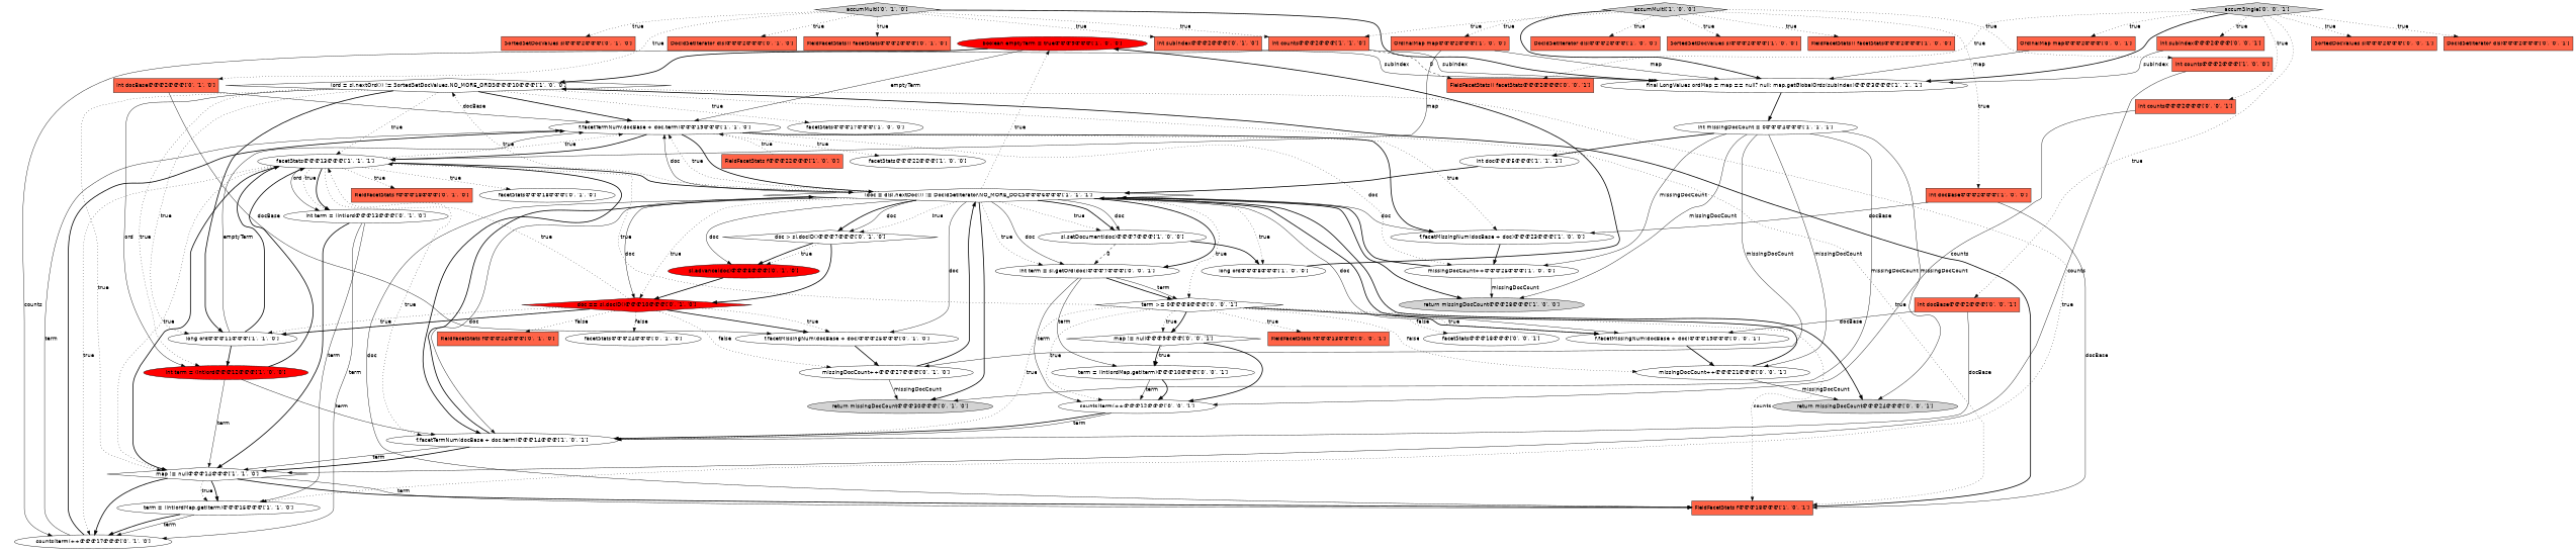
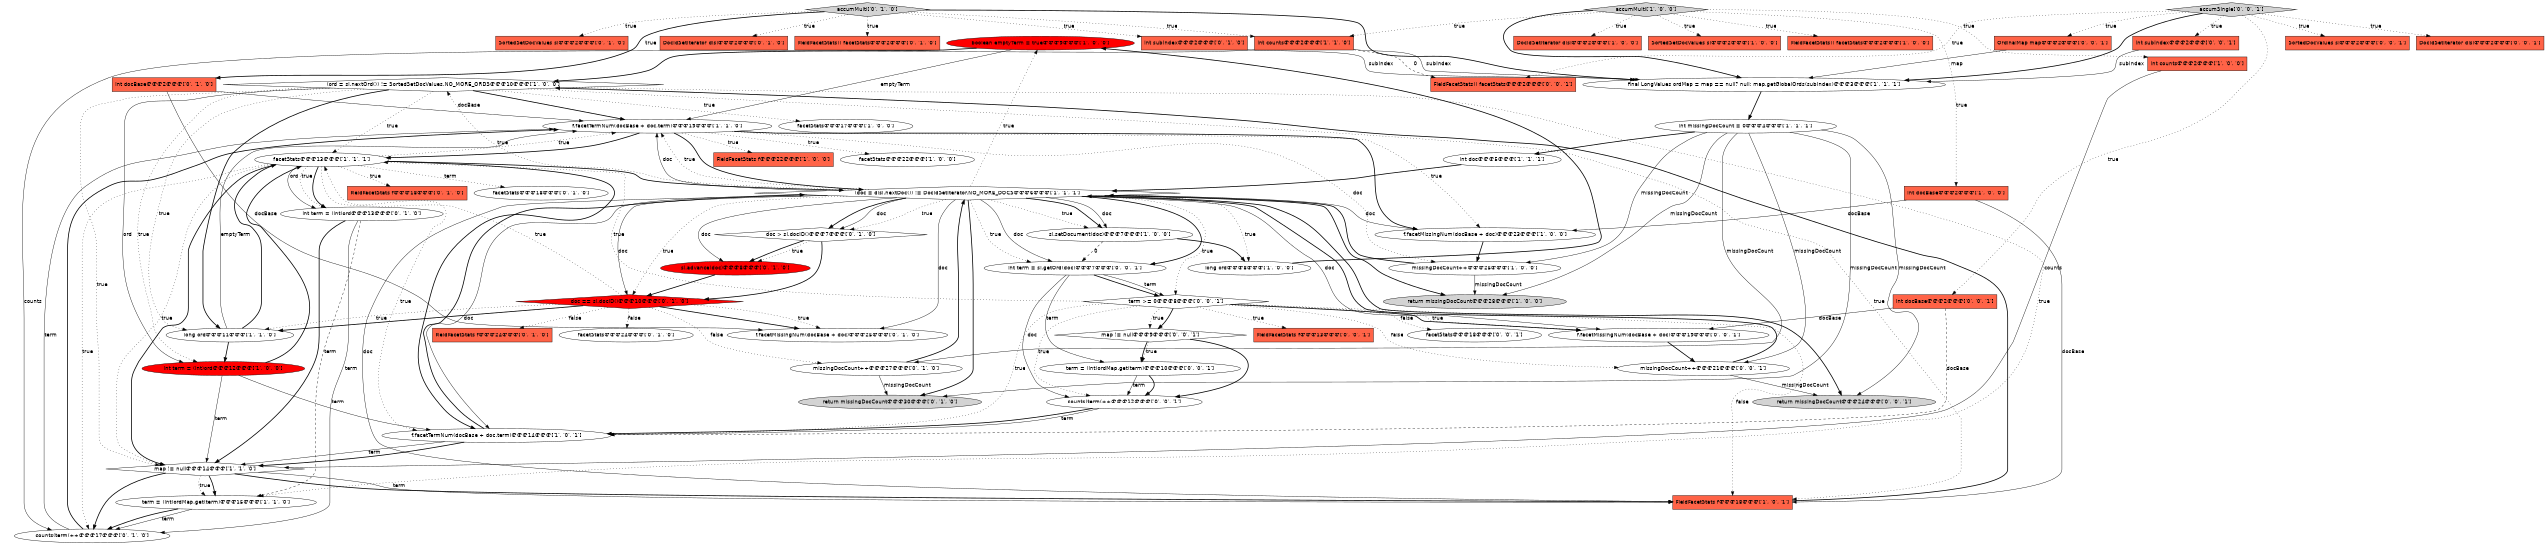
  digraph {
    fontname="DejaVu Sans"
    node [fillcolor=white fontname="DejaVu Sans" shape=ellipse style=filled]
    edge [fontname="DejaVu Sans" style=dotted]
    n1 [fillcolor=red label="boolean emptyTerm = true@@@9@@@['1', '0', '0']"]
    n2 [label="(ord = si.nextOrd()) != SortedSetDocValues.NO_MORE_ORDS@@@10@@@['1', '0', '0']" shape=diamond]
    n3 [label="f.facetTermNum(docBase + doc,term)@@@19@@@['1', '1', '0']"]
    n4 [fillcolor=red label="int term = (int)ord@@@12@@@['1', '0', '0']"]
    n5 [label="facetStats@@@13@@@['1', '1', '1']"]
    n6 [label="map != null@@@14@@@['1', '1', '0']" shape=diamond]
    n7 [fillcolor=tomato label="FieldFacetStats f@@@18@@@['1', '0', '1']" shape=box]
    n8 [label="facetStats@@@17@@@['1', '0', '0']"]
    n9 [label="term = (int)ordMap.get(term)@@@15@@@['1', '1', '0']"]
    n10 [label="long ord@@@11@@@['1', '1', '0']"]
    n11 [label="missingDocCount++@@@25@@@['1', '0', '0']"]
    n12 [label="(doc = disi.nextDoc()) != DocIdSetIterator.NO_MORE_DOCS@@@6@@@['1', '1', '1']" shape=diamond]
    n13 [label="f.facetMissingNum(docBase + doc)@@@23@@@['1', '0', '0']"]
    n14 [fillcolor=tomato label="FieldFacetStats f@@@22@@@['1', '0', '0']" shape=box]
    n15 [label="facetStats@@@22@@@['1', '0', '0']"]
    n16 [label="f.facetTermNum(docBase + doc,term)@@@14@@@['1', '0', '1']"]
    n17 [label="counts(term(++@@@17@@@['0', '1', '0']"]
    n18 [label="int term = (int)ord@@@13@@@['0', '1', '0']"]
    n19 [fillcolor=tomato label="FieldFacetStats f@@@18@@@['0', '1', '0']" shape=box]
    n20 [label="facetStats@@@18@@@['0', '1', '0']"]
    n21 [label="map != null@@@9@@@['0', '0', '1']" shape=diamond]
    n22 [label="term = (int)ordMap.get(term)@@@10@@@['0', '0', '1']"]
    n23 [label="counts(term(++@@@12@@@['0', '0', '1']"]
    n24 [fillcolor=tomato label="FieldFacetStats f@@@13@@@['0', '0', '1']" shape=box]
    n25 [label="f.facetMissingNum(docBase + doc)@@@25@@@['0', '1', '0']"]
    n26 [label="missingDocCount++@@@27@@@['0', '1', '0']"]
    n27 [fillcolor=lightgray label="return missingDocCount@@@30@@@['0', '1', '0']"]
    n28 [fillcolor=lightgray label="return missingDocCount@@@28@@@['1', '0', '0']"]
    n29 [fillcolor=tomato label="int docBase@@@2@@@['0', '1', '0']" shape=box]
    n30 [label="si.setDocument(doc)@@@7@@@['1', '0', '0']"]
    n31 [label="int term = si.getOrd(doc)@@@7@@@['0', '0', '1']"]
    n32 [label="long ord@@@8@@@['1', '0', '0']"]
    n33 [label="term >= 0@@@8@@@['0', '0', '1']" shape=diamond]
    n34 [label="doc > si.docID()@@@7@@@['0', '1', '0']" shape=diamond]
    n35 [fillcolor=red label="si.advance(doc)@@@8@@@['0', '1', '0']"]
    n36 [fillcolor=red label="doc == si.docID()@@@10@@@['0', '1', '0']" shape=diamond]
    n37 [label="f.facetMissingNum(docBase + doc)@@@19@@@['0', '0', '1']"]
    n38 [fillcolor=lightgray label="return missingDocCount@@@24@@@['0', '0', '1']"]
    n39 [label="facetStats@@@18@@@['0', '0', '1']"]
    n40 [fillcolor=tomato label="int subIndex@@@2@@@['0', '1', '0']" shape=box]
    n41 [label="final LongValues ordMap = map == null? null: map.getGlobalOrds(subIndex)@@@3@@@['1', '1', '1']"]
    n42 [label="int missingDocCount = 0@@@4@@@['1', '1', '1']"]
    n43 [fillcolor=tomato label="int subIndex@@@2@@@['0', '0', '1']" shape=box]
    n44 [fillcolor=tomato label="FieldFacetStats f@@@24@@@['0', '1', '0']" shape=box]
    n45 [fillcolor=lightgray label="accumMulti['0', '1', '0']" shape=diamond]
    n46 [fillcolor=tomato label="FieldFacetStats(( facetStats@@@2@@@['0', '1', '0']" shape=box]
    n47 [fillcolor=tomato label="int counts@@@2@@@['1', '1', '0']" shape=box]
    n48 [fillcolor=tomato label="SortedSetDocValues si@@@2@@@['0', '1', '0']" shape=box]
    n49 [fillcolor=tomato label="DocIdSetIterator disi@@@2@@@['0', '1', '0']" shape=box]
    n50 [fillcolor=tomato label="FieldFacetStats(( facetStats@@@2@@@['0', '0', '1']" shape=box]
-   n51 [fillcolor=tomato label="int counts@@@2@@@['0', '0', '1']" shape=box]
    n52 [label="facetStats@@@24@@@['0', '1', '0']"]
    n53 [fillcolor=tomato label="int counts@@@2@@@['1', '0', '0']" shape=box]
    n54 [fillcolor=lightgray label="accumMulti['1', '0', '0']" shape=diamond]
-   n55 [fillcolor=tomato label="OrdinalMap map@@@2@@@['1', '0', '0']" shape=box]
    n56 [fillcolor=tomato label="FieldFacetStats(( facetStats@@@2@@@['1', '0', '0']" shape=box]
    n57 [fillcolor=tomato label="int docBase@@@2@@@['1', '0', '0']" shape=box]
    n58 [fillcolor=tomato label="DocIdSetIterator disi@@@2@@@['1', '0', '0']" shape=box]
    n59 [fillcolor=tomato label="SortedSetDocValues si@@@2@@@['1', '0', '0']" shape=box]
    n60 [label="missingDocCount++@@@21@@@['0', '0', '1']"]
    n61 [fillcolor=tomato label="OrdinalMap map@@@2@@@['0', '0', '1']" shape=box]
    n62 [fillcolor=tomato label="SortedDocValues si@@@2@@@['0', '0', '1']" shape=box]
    n63 [label="int doc@@@5@@@['1', '1', '1']"]
    n64 [fillcolor=tomato label="DocIdSetIterator disi@@@2@@@['0', '0', '1']" shape=box]
    n65 [fillcolor=lightgray label="accumSingle['0', '0', '1']" shape=diamond]
    n66 [fillcolor=tomato label="int docBase@@@2@@@['0', '0', '1']" shape=box]
    n1 -> n2 [style=bold]
    n1 -> n3 [label=emptyTerm style=solid]
    n2 -> n3 [style=bold]
    n2 -> n4 [label=true]
    n2 -> n4 [label=ord style=solid]
    n2 -> n5 [label=true]
    n2 -> n6 [label=true]
    n2 -> n7 [label=true]
    n2 -> n8 [label=true]
    n2 -> n9 [label=true]
    n2 -> n10 [label=true]
    n2 -> n10 [style=bold]
    n3 -> n5 [style=bold]
    n3 -> n11 [label=doc]
    n3 -> n12 [style=bold]
    n3 -> n13 [style=bold]
    n3 -> n13 [label=true]
-   n14 -> n3 [label=true]
+   n3 -> n14 [label=true]
    n3 -> n15 [label=true]
    n4 -> n5 [style=bold]
    n4 -> n6 [label=term style=solid]
    n4 -> n16 [label=term style=solid]
    n5 -> n3 [label=true]
    n5 -> n6 [style=bold]
    n5 -> n6 [label=true]
    n5 -> n12 [style=bold]
    n5 -> n16 [label=true]
    n5 -> n16 [style=bold]
    n5 -> n17 [label=true]
    n5 -> n18 [style=bold]
    n5 -> n18 [label=true]
    n5 -> n18 [label=ord style=solid]
    n5 -> n19 [label=true]
-   n5 -> n20 [label=true]
+   n5 -> n20 [label=term]
    n6 -> n7 [label=term style=solid]
    n6 -> n7 [style=bold]
    n6 -> n9 [style=bold]
    n6 -> n9 [label=true]
    n6 -> n17 [style=bold]
    n7 -> n2 [style=bold]
    n9 -> n17 [label=term style=solid]
    n9 -> n17 [style=bold]
    n10 -> n3 [label=emptyTerm style=solid]
    n10 -> n4 [style=bold]
    n10 -> n5 [style=bold]
    n11 -> n12 [style=bold]
    n11 -> n28 [label=missingDocCount style=solid]
    n12 -> n1 [label=true]
    n12 -> n2 [label=true]
    n12 -> n3 [label=doc style=solid]
    n12 -> n3 [label=true]
    n12 -> n7 [label=doc style=solid]
    n12 -> n13 [label=doc style=solid]
    n12 -> n16 [label=doc style=solid]
    n12 -> n25 [label=doc style=solid]
    n12 -> n27 [style=bold]
    n12 -> n28 [style=bold]
    n12 -> n30 [label=true]
    n12 -> n30 [style=bold]
    n12 -> n30 [label=doc style=solid]
    n12 -> n31 [label=doc style=solid]
    n12 -> n31 [style=bold]
    n12 -> n31 [label=true]
    n12 -> n32 [label=true]
    n12 -> n33 [label=true]
    n12 -> n34 [label=true]
    n12 -> n34 [style=bold]
    n12 -> n34 [label=doc style=solid]
    n12 -> n35 [label=doc style=solid]
    n12 -> n36 [label=doc style=solid]
    n12 -> n36 [label=true]
    n12 -> n37 [label=doc style=solid]
    n12 -> n38 [style=bold]
    n13 -> n11 [style=bold]
    n16 -> n6 [label=term style=solid]
    n16 -> n6 [style=bold]
    n16 -> n12 [style=bold]
    n17 -> n3 [style=bold]
    n17 -> n3 [label=term style=solid]
    n18 -> n6 [style=bold]
-   n18 -> n9 [label=term style=solid]
+   n18 -> n9 [label=term style=dashed]
    n18 -> n17 [label=term style=solid]
    n21 -> n22 [style=bold]
    n21 -> n22 [label=true]
    n21 -> n23 [style=bold]
    n22 -> n23 [style=bold]
    n22 -> n23 [label=term style=solid]
    n23 -> n16 [style=bold]
    n23 -> n16 [label=term style=solid]
-   n25 -> n26 [style=bold]
    n26 -> n12 [style=bold]
    n26 -> n27 [label=missingDocCount style=solid]
    n29 -> n3 [label=docBase style=solid]
    n29 -> n25 [label=docBase style=solid]
    n30 -> n31 [label=0 style=dashed]
    n30 -> n32 [style=bold]
    n31 -> n22 [label=term style=solid]
-   n31 -> n23 [label=term style=solid]
+   n31 -> n23 [label=doc style=solid]
    n31 -> n33 [style=bold]
    n31 -> n33 [label=term style=solid]
    n32 -> n1 [style=bold]
    n33 -> n5 [label=true]
-   n33 -> n7 [label=counts]
+   n33 -> n7 [label=false]
    n33 -> n16 [label=true]
    n33 -> n21 [style=bold]
    n33 -> n21 [label=true]
    n33 -> n23 [label=true]
    n33 -> n24 [label=true]
    n33 -> n37 [style=bold]
    n33 -> n37 [label=true]
    n33 -> n39 [label=false]
    n33 -> n60 [label=false]
    n34 -> n35 [style=bold]
    n34 -> n35 [label=true]
    n34 -> n36 [style=bold]
    n35 -> n36 [style=bold]
    n36 -> n5 [label=true]
    n36 -> n10 [label=true]
    n36 -> n10 [style=bold]
    n36 -> n25 [label=true]
    n36 -> n25 [style=bold]
    n36 -> n26 [label=false]
    n36 -> n44 [label=false]
    n36 -> n52 [label=false]
    n37 -> n60 [style=bold]
    n40 -> n41 [label=subIndex style=solid]
    n41 -> n42 [style=bold]
    n42 -> n11 [label=missingDocCount style=solid]
    n42 -> n26 [label=missingDocCount style=solid]
    n42 -> n27 [label=missingDocCount style=solid]
    n42 -> n28 [label=missingDocCount style=solid]
    n42 -> n38 [label=missingDocCount style=solid]
    n42 -> n60 [label=missingDocCount style=solid]
    n42 -> n63 [style=bold]
    n43 -> n41 [label=subIndex style=solid]
-   n45 -> n29 [label=true]
+   n45 -> n29 [label=true style=bold]
    n45 -> n40 [label=true]
    n45 -> n41 [style=bold]
    n45 -> n46 [label=true]
    n45 -> n47 [label=true]
    n45 -> n48 [label=true]
    n45 -> n49 [label=true]
    n47 -> n17 [label=counts style=solid]
    n47 -> n41 [label=subIndex style=solid]
    n47 -> n50 [label=0 style=dashed]
-   n51 -> n23 [label=counts style=solid]
    n53 -> n6 [label=counts style=solid]
    n54 -> n41 [style=bold]
    n54 -> n47 [label=true]
    n54 -> n53 [label=true]
-   n54 -> n55 [label=true]
    n54 -> n56 [label=true]
    n54 -> n57 [label=true]
    n54 -> n58 [label=true]
    n54 -> n59 [label=true]
-   n55 -> n5 [label=map style=solid]
-   n55 -> n41 [label=map style=solid]
    n57 -> n7 [label=docBase style=solid]
    n57 -> n13 [label=docBase style=solid]
    n60 -> n12 [style=bold]
    n60 -> n38 [label=missingDocCount style=solid]
    n61 -> n41 [label=map style=solid]
    n63 -> n12 [style=bold]
    n65 -> n41 [style=bold]
    n65 -> n43 [label=true]
    n65 -> n50 [label=true]
-   n65 -> n51 [label=true]
    n65 -> n61 [label=true]
    n65 -> n62 [label=true]
    n65 -> n64 [label=true]
    n65 -> n66 [label=true]
-   n66 -> n16 [label=docBase style=solid]
+   n66 -> n16 [label=docBase style=dashed]
    n66 -> n37 [label=docBase style=solid]
  }
